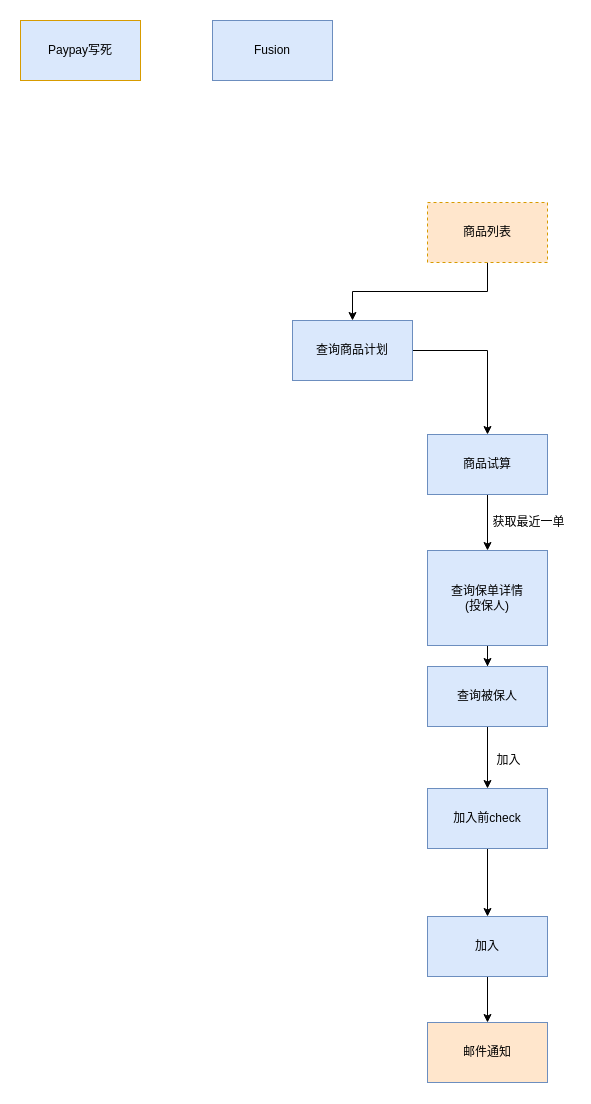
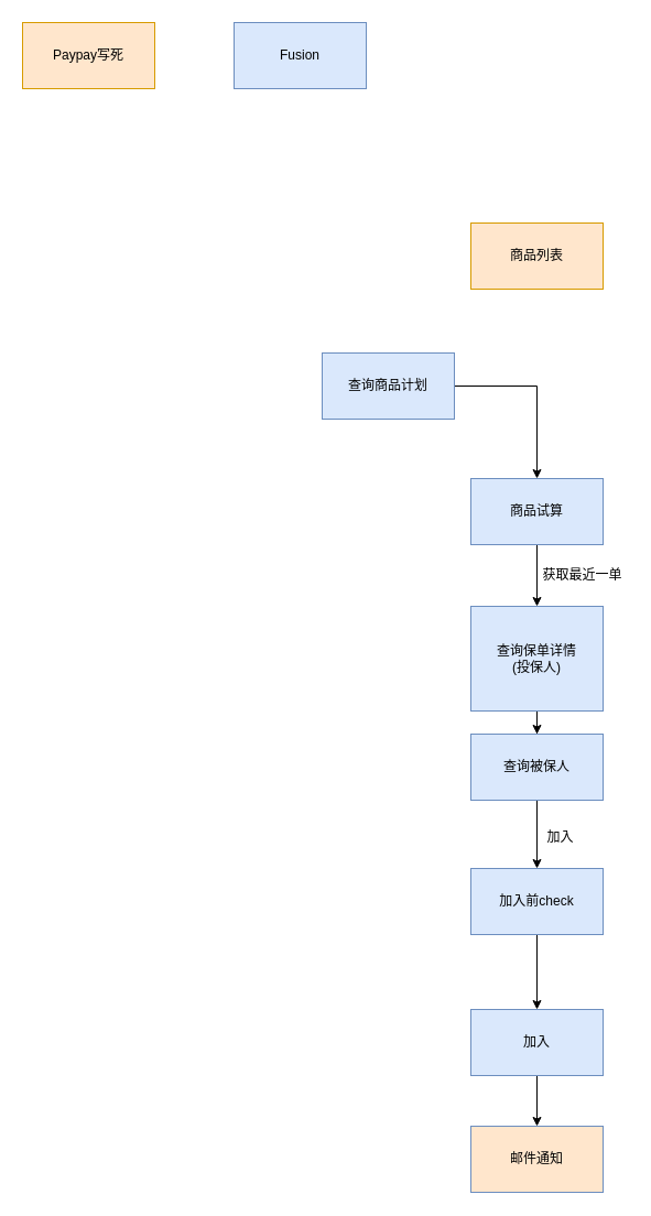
  <mxCell id="0" />
  <mxCell id="1" parent="0" />
  <mxCell id="2" value="" style="edgeStyle=orthogonalEdgeStyle;rounded=0;orthogonalLoop=1;jettySize=auto;html=1;" edge="1" parent="1" source="3" target="9"><mxGeometry relative="1" as="geometry" /></mxCell>
  <mxCell id="3" value="查询商品计划" style="rounded=0;whiteSpace=wrap;html=1;fillColor=#dae8fc;strokeColor=#6c8ebf;" vertex="1" parent="1"><mxGeometry x="292" y="320" width="120" height="60" as="geometry" /></mxCell>
- <mxCell id="4" style="edgeStyle=orthogonalEdgeStyle;rounded=0;orthogonalLoop=1;jettySize=auto;html=1;exitX=0.5;exitY=1;exitDx=0;exitDy=0;" edge="1" parent="1" source="5" target="3"><mxGeometry relative="1" as="geometry" /></mxCell>
- <mxCell id="5" value="商品列表" style="rounded=0;whiteSpace=wrap;html=1;fillColor=#ffe6cc;strokeColor=#d79b00;dashed=1;" vertex="1" parent="1"><mxGeometry x="427" y="202" width="120" height="60" as="geometry" /></mxCell>
- <mxCell id="6" value="Paypay写死" style="rounded=0;whiteSpace=wrap;html=1;fillColor=#dae8fc;strokeColor=#d79b00;" vertex="1" parent="1"><mxGeometry x="20" y="20" width="120" height="60" as="geometry" /></mxCell>
+ <mxCell id="5" value="商品列表" style="rounded=0;whiteSpace=wrap;html=1;fillColor=#ffe6cc;strokeColor=#d79b00;" vertex="1" parent="1"><mxGeometry x="427" y="202" width="120" height="60" as="geometry" /></mxCell>
+ <mxCell id="6" value="Paypay写死" style="rounded=0;whiteSpace=wrap;html=1;fillColor=#ffe6cc;strokeColor=#d79b00;" vertex="1" parent="1"><mxGeometry x="20" y="20" width="120" height="60" as="geometry" /></mxCell>
  <mxCell id="7" value="Fusion" style="rounded=0;whiteSpace=wrap;html=1;fillColor=#dae8fc;strokeColor=#6c8ebf;" vertex="1" parent="1"><mxGeometry x="212" y="20" width="120" height="60" as="geometry" /></mxCell>
  <mxCell id="8" value="" style="edgeStyle=orthogonalEdgeStyle;rounded=0;orthogonalLoop=1;jettySize=auto;html=1;" edge="1" parent="1" source="9" target="11"><mxGeometry relative="1" as="geometry" /></mxCell>
  <mxCell id="9" value="商品试算" style="rounded=0;whiteSpace=wrap;html=1;fillColor=#dae8fc;strokeColor=#6c8ebf;" vertex="1" parent="1"><mxGeometry x="427" y="434" width="120" height="60" as="geometry" /></mxCell>
  <mxCell id="10" value="" style="edgeStyle=orthogonalEdgeStyle;rounded=0;orthogonalLoop=1;jettySize=auto;html=1;" edge="1" parent="1" source="11" target="14"><mxGeometry relative="1" as="geometry" /></mxCell>
  <mxCell id="11" value="查询保单详情&lt;br&gt;(投保人)" style="rounded=0;whiteSpace=wrap;html=1;fillColor=#dae8fc;strokeColor=#6c8ebf;" vertex="1" parent="1"><mxGeometry x="427" y="550" width="120" height="95" as="geometry" /></mxCell>
  <mxCell id="12" value="获取最近一单" style="text;html=1;align=center;verticalAlign=middle;resizable=0;points=[];autosize=1;strokeColor=none;" vertex="1" parent="1"><mxGeometry x="487" y="513" width="82" height="18" as="geometry" /></mxCell>
  <mxCell id="13" value="" style="edgeStyle=orthogonalEdgeStyle;rounded=0;orthogonalLoop=1;jettySize=auto;html=1;" edge="1" parent="1" source="14" target="16"><mxGeometry relative="1" as="geometry" /></mxCell>
  <mxCell id="14" value="查询被保人" style="rounded=0;whiteSpace=wrap;html=1;fillColor=#dae8fc;strokeColor=#6c8ebf;" vertex="1" parent="1"><mxGeometry x="427" y="666" width="120" height="60" as="geometry" /></mxCell>
  <mxCell id="15" value="" style="edgeStyle=orthogonalEdgeStyle;rounded=0;orthogonalLoop=1;jettySize=auto;html=1;" edge="1" parent="1" source="16" target="19"><mxGeometry relative="1" as="geometry" /></mxCell>
  <mxCell id="16" value="加入前check" style="rounded=0;whiteSpace=wrap;html=1;fillColor=#dae8fc;strokeColor=#6c8ebf;" vertex="1" parent="1"><mxGeometry x="427" y="788" width="120" height="60" as="geometry" /></mxCell>
  <mxCell id="17" value="加入" style="text;html=1;align=center;verticalAlign=middle;resizable=0;points=[];autosize=1;strokeColor=none;" vertex="1" parent="1"><mxGeometry x="491" y="751" width="34" height="18" as="geometry" /></mxCell>
  <mxCell id="18" value="" style="edgeStyle=orthogonalEdgeStyle;rounded=0;orthogonalLoop=1;jettySize=auto;html=1;" edge="1" parent="1" source="19" target="20"><mxGeometry relative="1" as="geometry" /></mxCell>
  <mxCell id="19" value="加入" style="rounded=0;whiteSpace=wrap;html=1;fillColor=#dae8fc;strokeColor=#6c8ebf;" vertex="1" parent="1"><mxGeometry x="427" y="916" width="120" height="60" as="geometry" /></mxCell>
  <mxCell id="20" value="邮件通知" style="rounded=0;whiteSpace=wrap;html=1;fillColor=#ffe6cc;strokeColor=#6c8ebf;" vertex="1" parent="1"><mxGeometry x="427" y="1022" width="120" height="60" as="geometry" /></mxCell>
